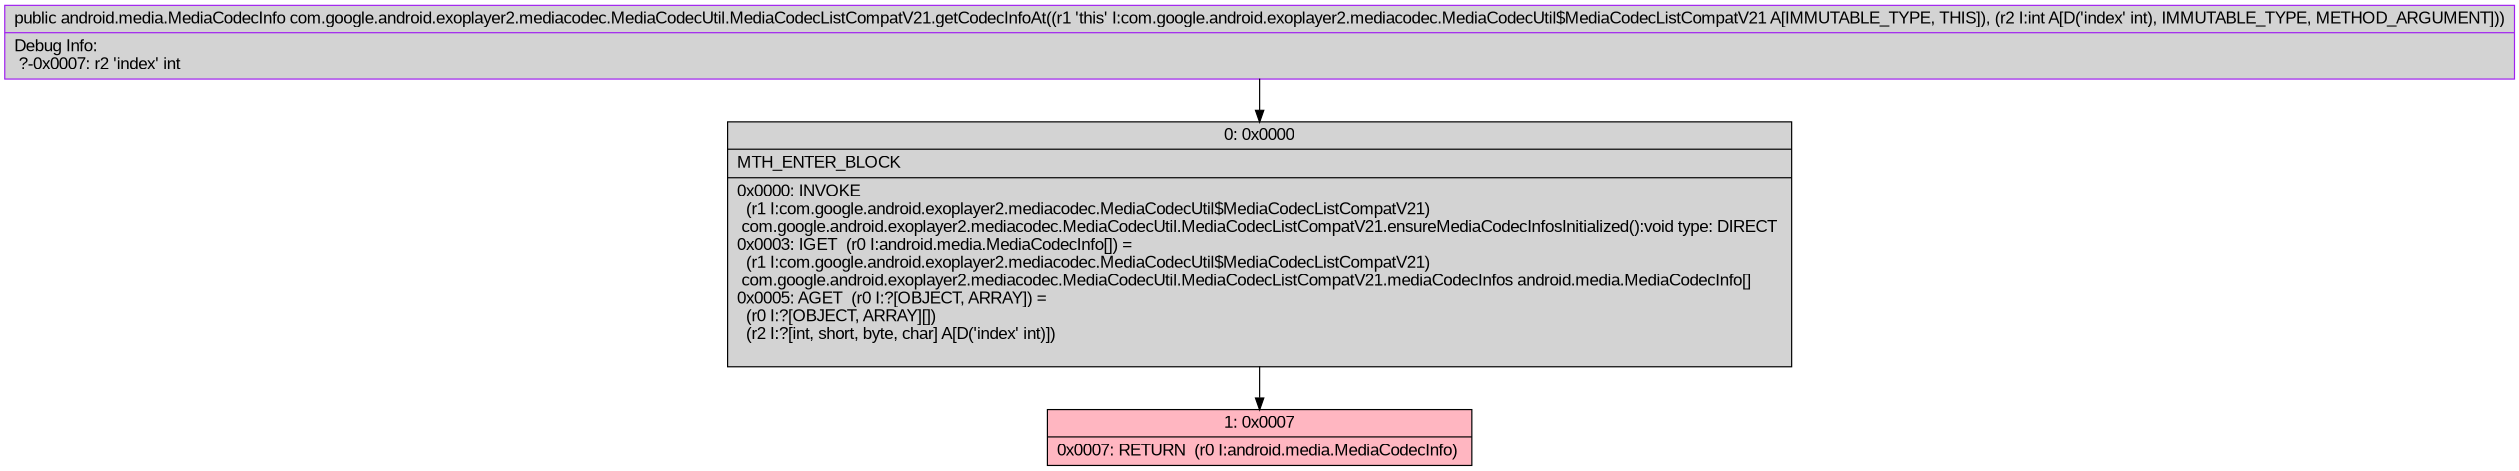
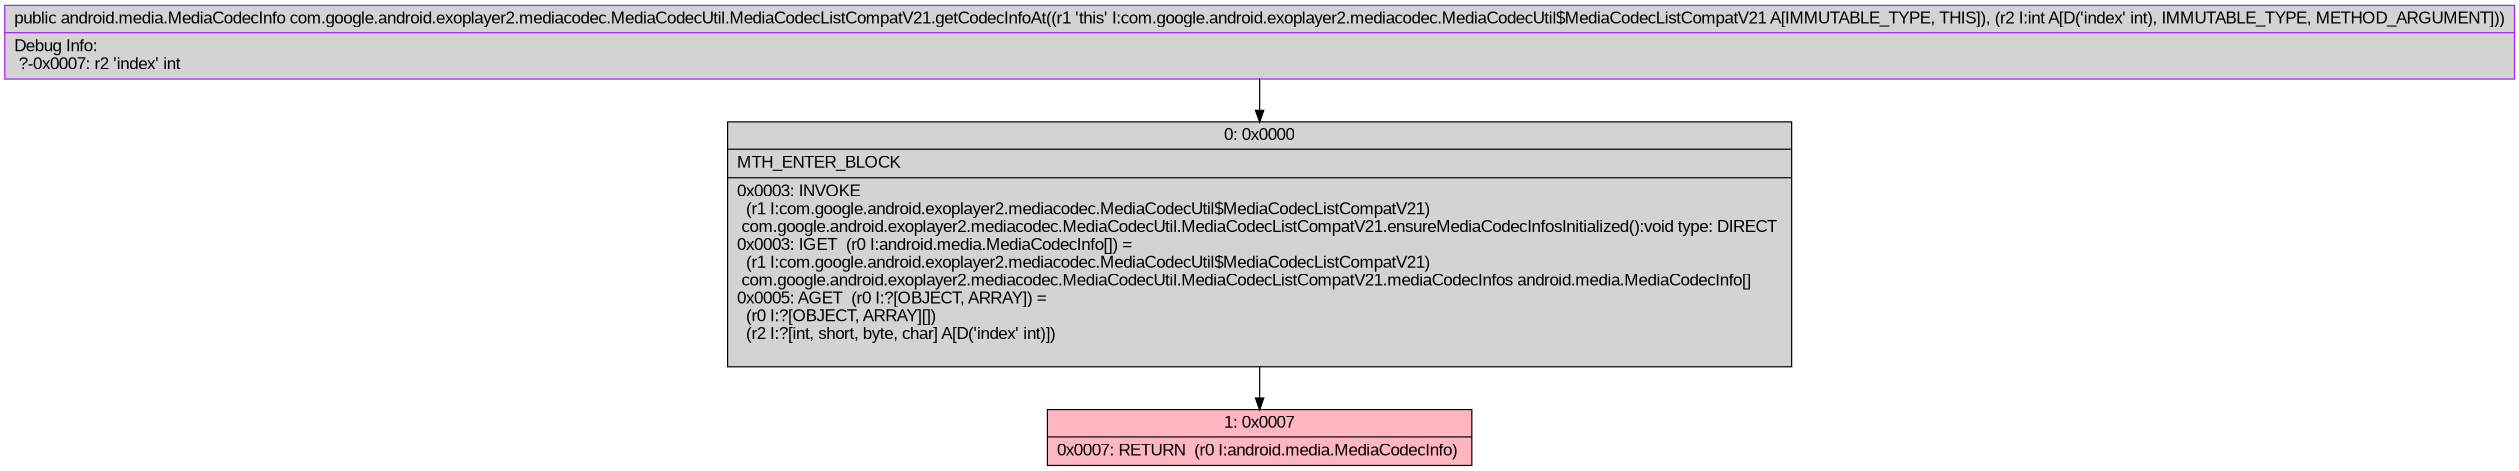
  digraph {
    fontname="Liberation Sans"
    node [shape=record style=filled fillcolor=lightgrey color=black fontname="Liberation Sans"]
    edge [fontname="Liberation Sans"]
-   n1 [label="{0\:\ 0x0000|MTH_ENTER_BLOCK\l|0x0000: INVOKE  \l  (r1 I:com.google.android.exoplayer2.mediacodec.MediaCodecUtil$MediaCodecListCompatV21)\l com.google.android.exoplayer2.mediacodec.MediaCodecUtil.MediaCodecListCompatV21.ensureMediaCodecInfosInitialized():void type: DIRECT \l0x0003: IGET  (r0 I:android.media.MediaCodecInfo[]) = \l  (r1 I:com.google.android.exoplayer2.mediacodec.MediaCodecUtil$MediaCodecListCompatV21)\l com.google.android.exoplayer2.mediacodec.MediaCodecUtil.MediaCodecListCompatV21.mediaCodecInfos android.media.MediaCodecInfo[] \l0x0005: AGET  (r0 I:?[OBJECT, ARRAY]) = \l  (r0 I:?[OBJECT, ARRAY][])\l  (r2 I:?[int, short, byte, char] A[D('index' int)])\l \l}"]
+   n1 [label="{0\:\ 0x0000|MTH_ENTER_BLOCK\l|0x0003: INVOKE  \l  (r1 I:com.google.android.exoplayer2.mediacodec.MediaCodecUtil$MediaCodecListCompatV21)\l com.google.android.exoplayer2.mediacodec.MediaCodecUtil.MediaCodecListCompatV21.ensureMediaCodecInfosInitialized():void type: DIRECT \l0x0003: IGET  (r0 I:android.media.MediaCodecInfo[]) = \l  (r1 I:com.google.android.exoplayer2.mediacodec.MediaCodecUtil$MediaCodecListCompatV21)\l com.google.android.exoplayer2.mediacodec.MediaCodecUtil.MediaCodecListCompatV21.mediaCodecInfos android.media.MediaCodecInfo[] \l0x0005: AGET  (r0 I:?[OBJECT, ARRAY]) = \l  (r0 I:?[OBJECT, ARRAY][])\l  (r2 I:?[int, short, byte, char] A[D('index' int)])\l \l}"]
    n2 [label="{1\:\ 0x0007|0x0007: RETURN  (r0 I:android.media.MediaCodecInfo) \l}" fillcolor=lightpink]
    n3 [label="{public android.media.MediaCodecInfo com.google.android.exoplayer2.mediacodec.MediaCodecUtil.MediaCodecListCompatV21.getCodecInfoAt((r1 'this' I:com.google.android.exoplayer2.mediacodec.MediaCodecUtil$MediaCodecListCompatV21 A[IMMUTABLE_TYPE, THIS]), (r2 I:int A[D('index' int), IMMUTABLE_TYPE, METHOD_ARGUMENT]))  | Debug Info:\l  ?\-0x0007: r2 'index' int\l}" color=purple]
    n1 -> n2
    n3 -> n1
  }
